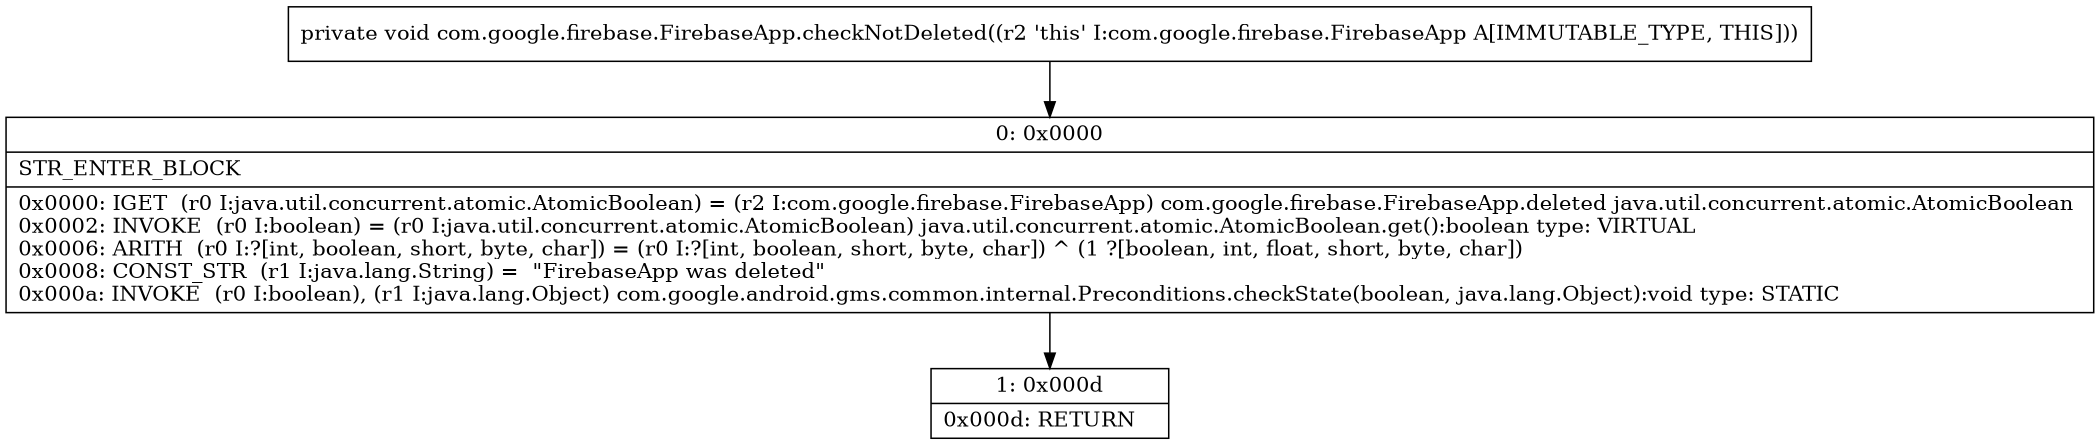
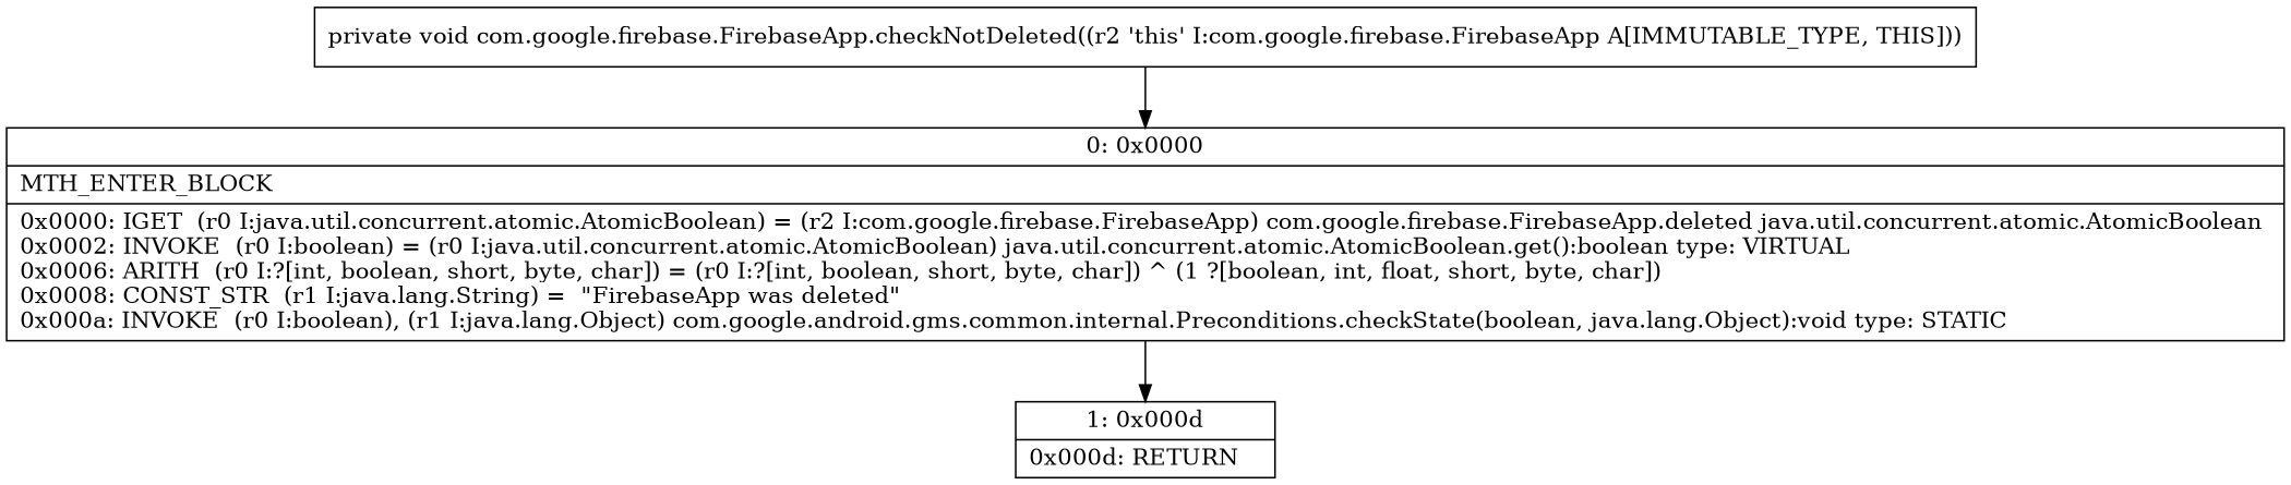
  digraph {
    node [shape=record]
-   n1 [label="{0\:\ 0x0000|STR_ENTER_BLOCK\l|0x0000: IGET  (r0 I:java.util.concurrent.atomic.AtomicBoolean) = (r2 I:com.google.firebase.FirebaseApp) com.google.firebase.FirebaseApp.deleted java.util.concurrent.atomic.AtomicBoolean \l0x0002: INVOKE  (r0 I:boolean) = (r0 I:java.util.concurrent.atomic.AtomicBoolean) java.util.concurrent.atomic.AtomicBoolean.get():boolean type: VIRTUAL \l0x0006: ARITH  (r0 I:?[int, boolean, short, byte, char]) = (r0 I:?[int, boolean, short, byte, char]) ^ (1 ?[boolean, int, float, short, byte, char]) \l0x0008: CONST_STR  (r1 I:java.lang.String) =  \"FirebaseApp was deleted\" \l0x000a: INVOKE  (r0 I:boolean), (r1 I:java.lang.Object) com.google.android.gms.common.internal.Preconditions.checkState(boolean, java.lang.Object):void type: STATIC \l}"]
+   n1 [label="{0\:\ 0x0000|MTH_ENTER_BLOCK\l|0x0000: IGET  (r0 I:java.util.concurrent.atomic.AtomicBoolean) = (r2 I:com.google.firebase.FirebaseApp) com.google.firebase.FirebaseApp.deleted java.util.concurrent.atomic.AtomicBoolean \l0x0002: INVOKE  (r0 I:boolean) = (r0 I:java.util.concurrent.atomic.AtomicBoolean) java.util.concurrent.atomic.AtomicBoolean.get():boolean type: VIRTUAL \l0x0006: ARITH  (r0 I:?[int, boolean, short, byte, char]) = (r0 I:?[int, boolean, short, byte, char]) ^ (1 ?[boolean, int, float, short, byte, char]) \l0x0008: CONST_STR  (r1 I:java.lang.String) =  \"FirebaseApp was deleted\" \l0x000a: INVOKE  (r0 I:boolean), (r1 I:java.lang.Object) com.google.android.gms.common.internal.Preconditions.checkState(boolean, java.lang.Object):void type: STATIC \l}"]
    n2 [label="{1\:\ 0x000d|0x000d: RETURN   \l}"]
    n3 [label="{private void com.google.firebase.FirebaseApp.checkNotDeleted((r2 'this' I:com.google.firebase.FirebaseApp A[IMMUTABLE_TYPE, THIS])) }"]
    n1 -> n2
    n3 -> n1
  }
